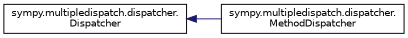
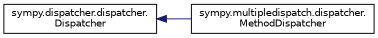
  digraph {
    rankdir=LR
    node [color=black fillcolor=white fontname=Helvetica fontsize=10 shape=record style=filled]
-   n1 [height=0.2 label="sympy.multipledispatch.dispatcher.\lDispatcher" width=0.4]
+   n1 [height=0.2 label="sympy.dispatcher.dispatcher.\lDispatcher" width=0.4]
    n2 [height=0.2 label="sympy.multipledispatch.dispatcher.\lMethodDispatcher" width=0.4]
    n1 -> n2 [color=midnightblue dir=back fontname=Helvetica fontsize=10 labelfontname=Helvetica labelfontsize=10 style=solid]
  }
